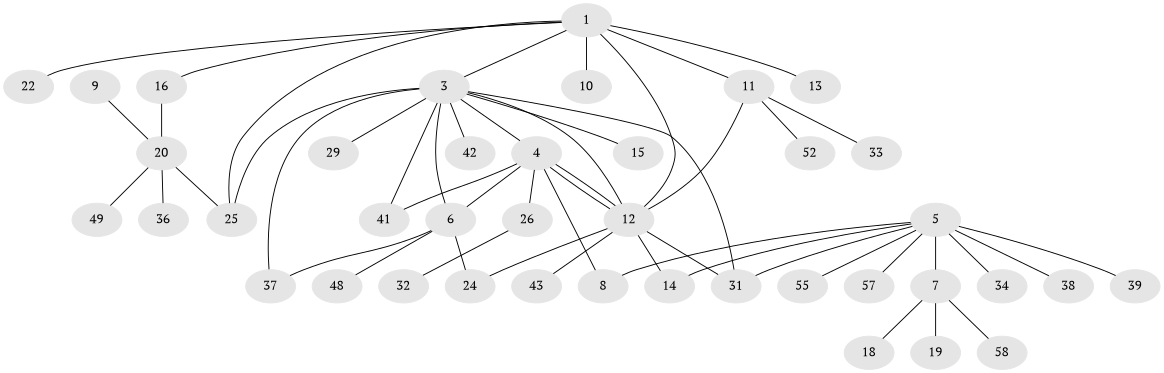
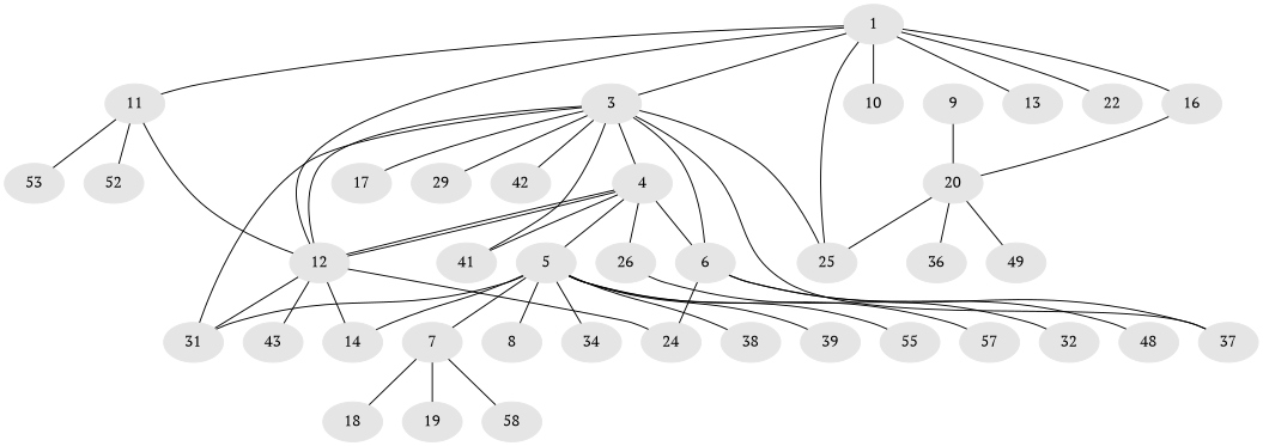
  graph {
    fontname="PT Serif"
    node [color=gray90 fontname="PT Serif" style=filled]
    edge [fontname="PT Serif"]
    1 [super="+2"]
    3 [super="+33"]
    10
    11 [super="+15"]
    12 [super="+50"]
    13 [super="+56"]
    16
    22
    25 [super="+40"]
    4 [super="+51"]
    6 [super="+45"]
-   17 [label=15]
+   17
    29
    31 [super="+35"]
    37 [super="+54"]
    41 [super="+44"]
    42
    52
-   53 [label=33]
+   53
    24
    14 [super="+46"]
    43
    20 [super="+47"]
    5 [super="+23"]
    26 [super="+30"]
    48
    9
    7 [super="+21"]
    8
    34
    38
    39
    55
    57
    32
    18 [super="+28"]
    19
    58
    36
    49
    1 -- 3
    1 -- 10
    1 -- 11
    1 -- 12
    1 -- 13 [weight=2]
    1 -- 16
    1 -- 22
    1 -- 25
    3 -- 12
    3 -- 25 [weight=3]
    3 -- 4
    3 -- 6
    3 -- 17
    3 -- 29
    3 -- 31 [weight=2]
    3 -- 37
    3 -- 41
    3 -- 42
    11 -- 12
    11 -- 52
    11 -- 53
    12 -- 31
    12 -- 24
    12 -- 14
    12 -- 43
    16 -- 20
    4 -- 12
    4 -- 12
    4 -- 6
    4 -- 41
-   4 -- 8
+   4 -- 5
    4 -- 26 [weight=2]
    6 -- 37
    6 -- 24
    6 -- 48
    20 -- 25
    20 -- 36
    20 -- 49
    5 -- 31
    5 -- 14
    5 -- 7 [weight=3]
    5 -- 8
    5 -- 34
    5 -- 38
    5 -- 39
    5 -- 55
    5 -- 57
    26 -- 32
    9 -- 20
    7 -- 18
    7 -- 19
    7 -- 58
  }
